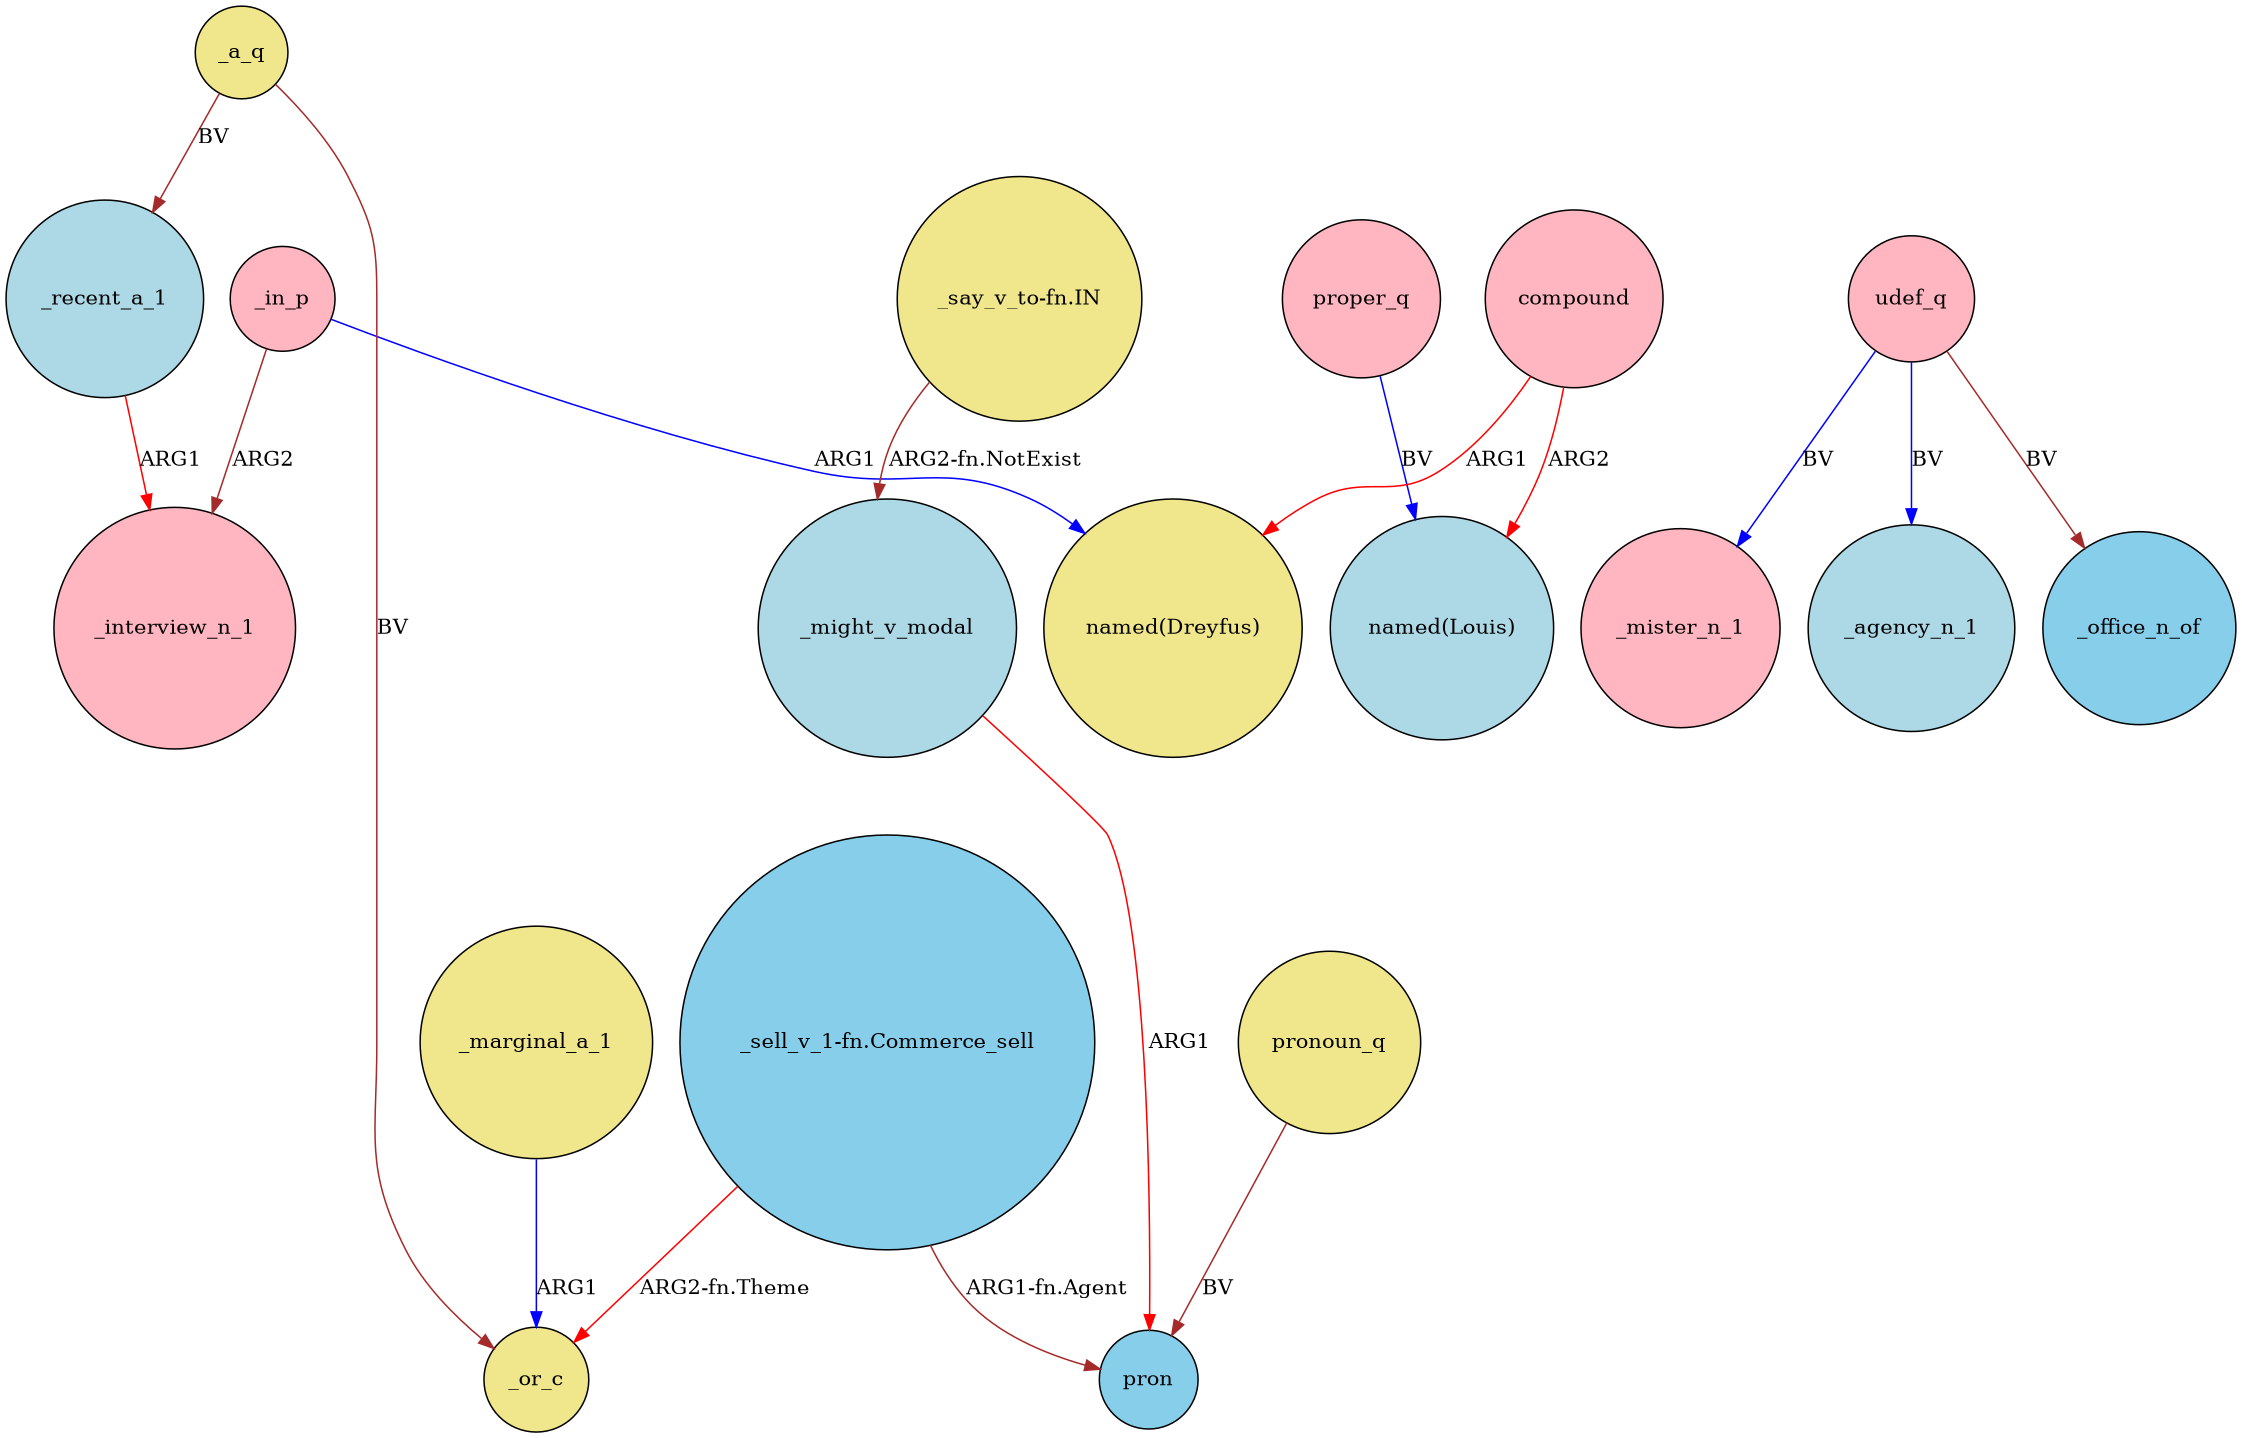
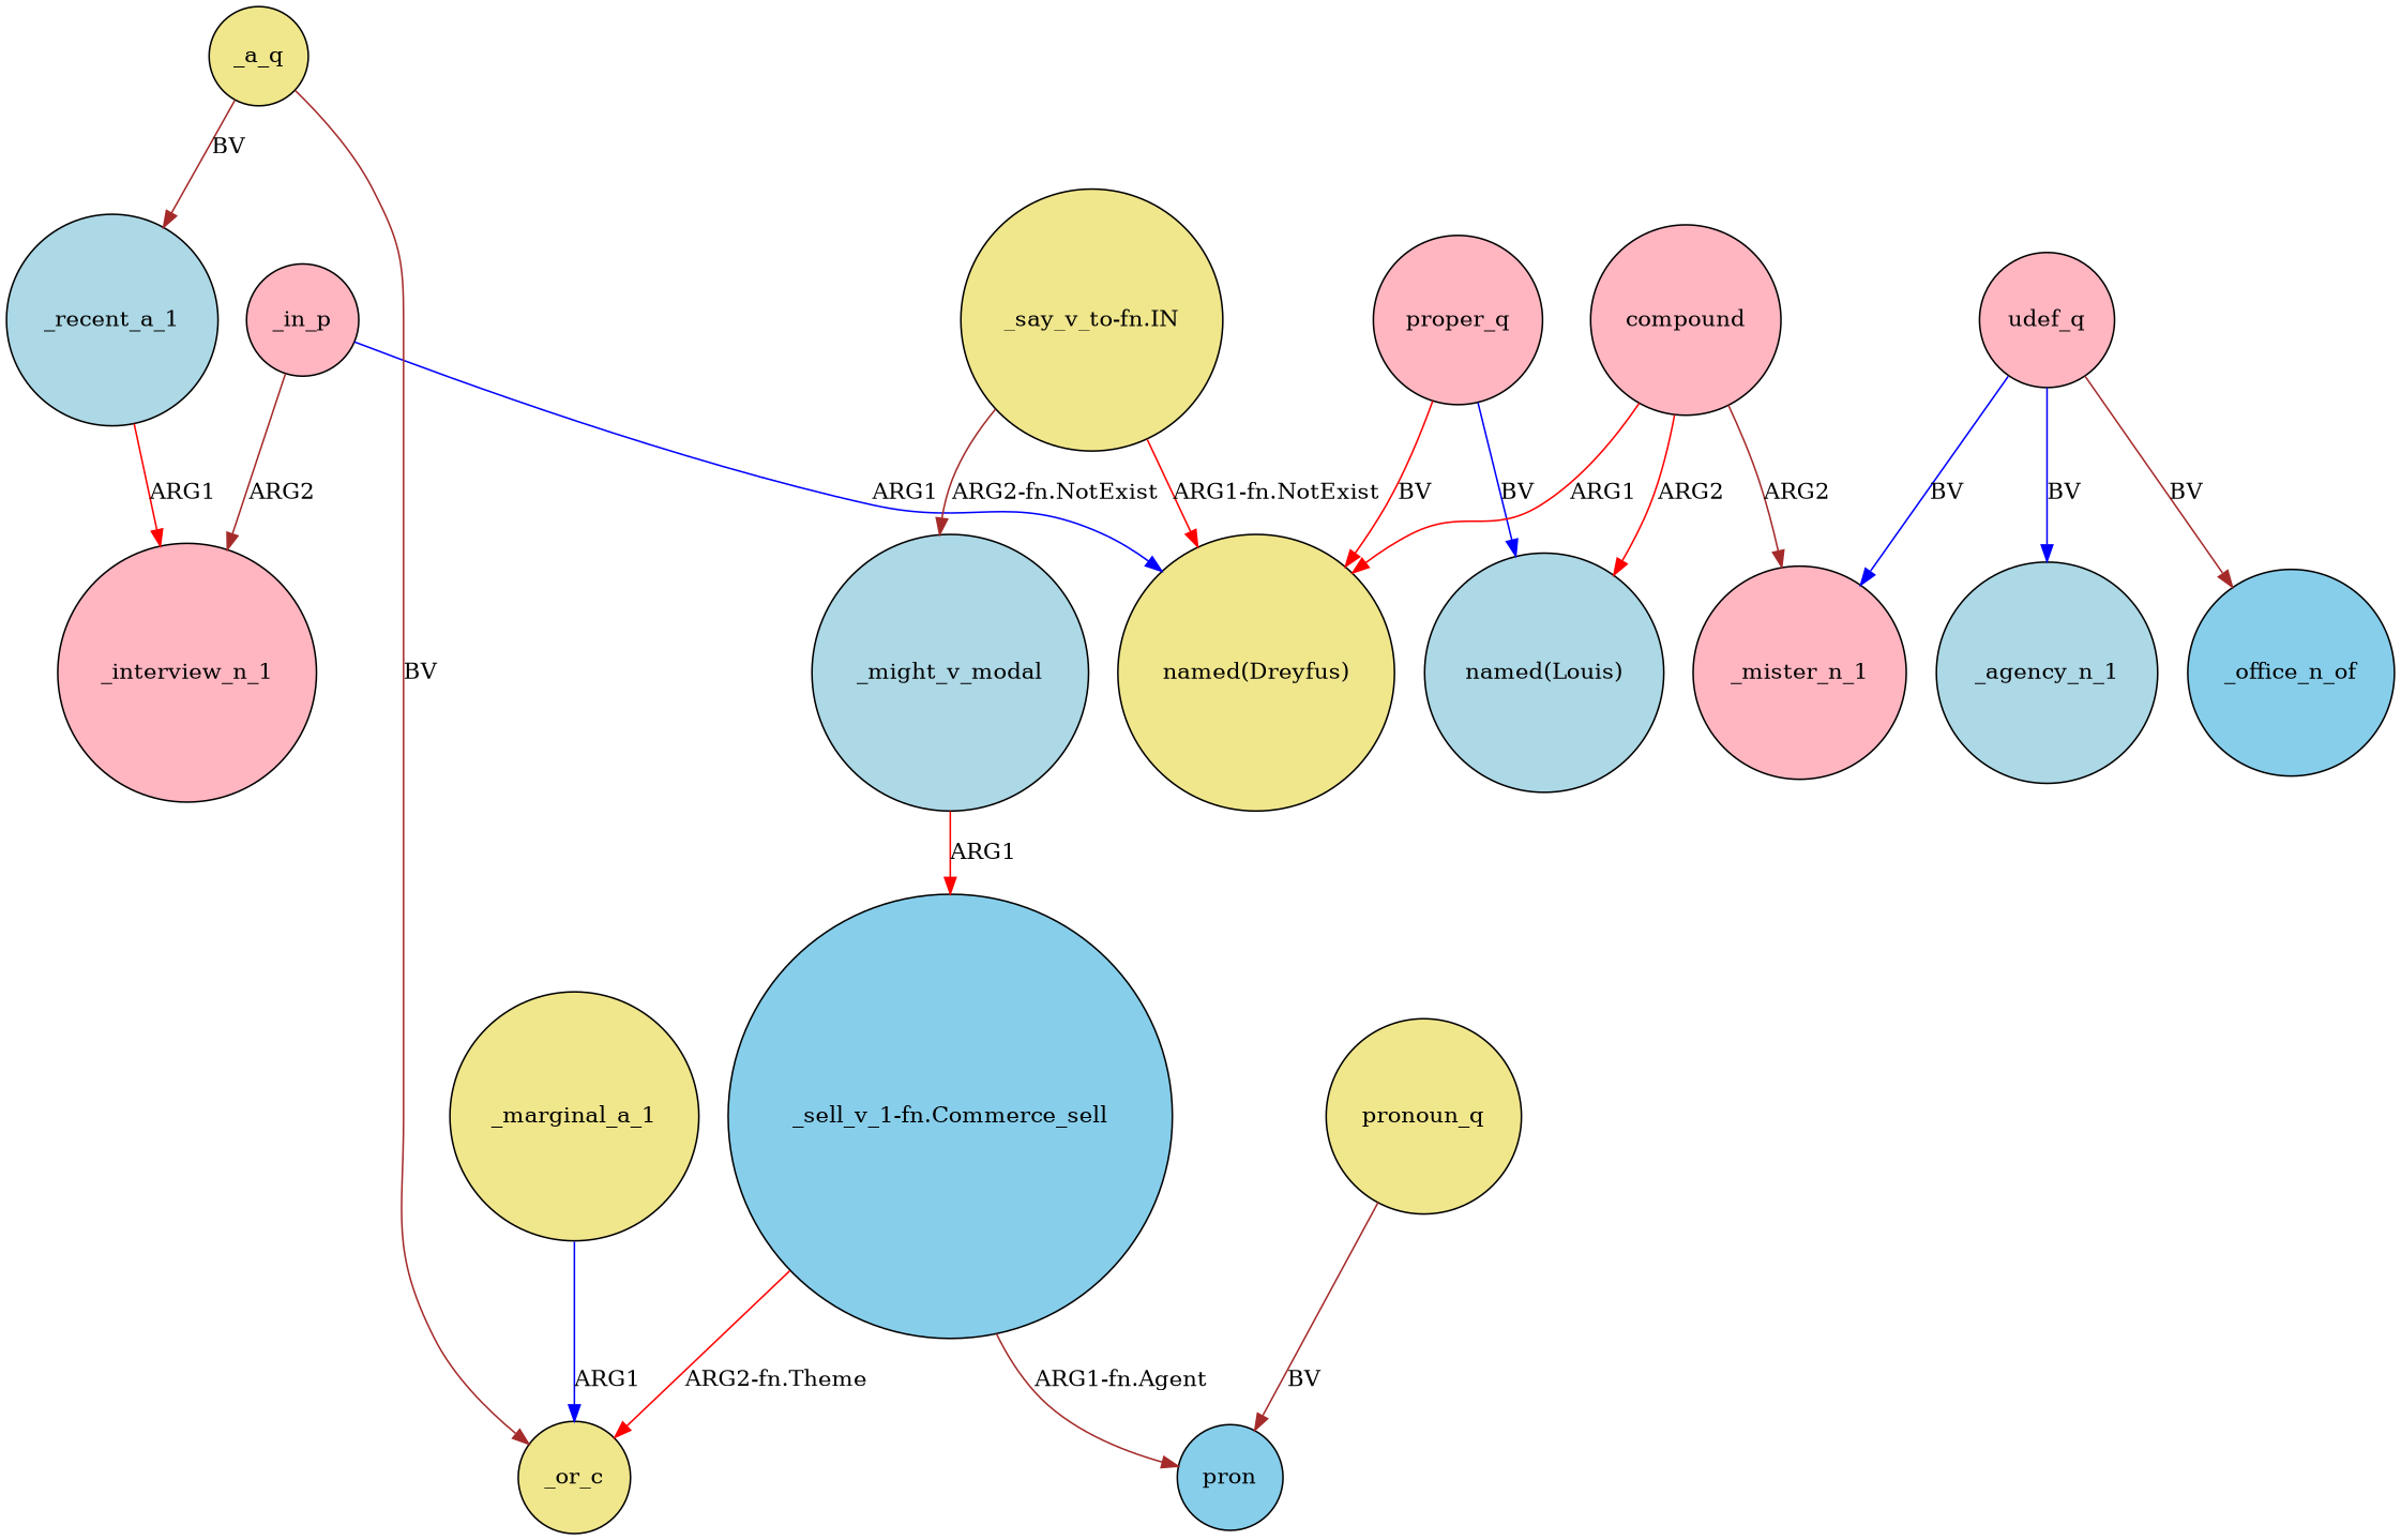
  digraph {
    node [fillcolor=lightpink shape=circle style=filled]
    edge [color=brown]
    _in_p
    _interview_n_1
    "named(Dreyfus)" [fillcolor=khaki]
    _office_n_of [fillcolor=skyblue]
    udef_q
    _mister_n_1
    _agency_n_1 [fillcolor=lightblue]
    proper_q
    "named(Louis)" [fillcolor=lightblue]
    _recent_a_1 [fillcolor=lightblue]
    _a_q [fillcolor=khaki]
    _or_c [fillcolor=khaki]
    compound
    "_say_v_to-fn.IN" [fillcolor=khaki]
    _might_v_modal [fillcolor=lightblue]
    "_sell_v_1-fn.Commerce_sell" [fillcolor=skyblue]
    pron [fillcolor=skyblue]
    _marginal_a_1 [fillcolor=khaki]
    pronoun_q [fillcolor=khaki]
    _in_p -> _interview_n_1 [label=ARG2]
    _in_p -> "named(Dreyfus)" [color=blue label=ARG1]
    udef_q -> _office_n_of [label=BV]
    udef_q -> _mister_n_1 [color=blue label=BV]
    udef_q -> _agency_n_1 [color=blue label=BV]
+   proper_q -> "named(Dreyfus)" [color=red label=BV]
    proper_q -> "named(Louis)" [color=blue label=BV]
    _recent_a_1 -> _interview_n_1 [color=red label=ARG1]
    _a_q -> _recent_a_1 [label=BV]
    _a_q -> _or_c [label=BV]
    compound -> "named(Dreyfus)" [color=red label=ARG1]
+   compound -> _mister_n_1 [label=ARG2]
    compound -> "named(Louis)" [color=red label=ARG2]
+   "_say_v_to-fn.IN" -> "named(Dreyfus)" [color=red label="ARG1-fn.NotExist"]
    "_say_v_to-fn.IN" -> _might_v_modal [label="ARG2-fn.NotExist"]
-   _might_v_modal -> pron [color=red label=ARG1]
+   _might_v_modal -> "_sell_v_1-fn.Commerce_sell" [color=red label=ARG1]
    "_sell_v_1-fn.Commerce_sell" -> _or_c [color=red label="ARG2-fn.Theme"]
    "_sell_v_1-fn.Commerce_sell" -> pron [label="ARG1-fn.Agent"]
    _marginal_a_1 -> _or_c [color=blue label=ARG1]
    pronoun_q -> pron [label=BV]
  }
